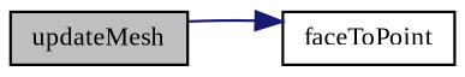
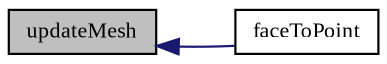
  digraph {
    rankdir=LR
    fontname="Liberation Serif"
    node [color=black fontname="Liberation Serif" fontsize=10 shape=record]
    n1 [fillcolor=grey75 fontcolor=black height=0.2 label=updateMesh style=filled width=0.4]
    n2 [height=0.2 label=faceToPoint width=0.4]
-   n2 -> n1 [color=midnightblue dir=back fontname="Liberation Serif" fontsize=10 labelfontname=FreeSans labelfontsize=10 style=solid]
+   n1 -> n2 [color=midnightblue dir=back fontname="Liberation Serif" fontsize=10 labelfontname=FreeSans labelfontsize=10 style=solid]
  }
